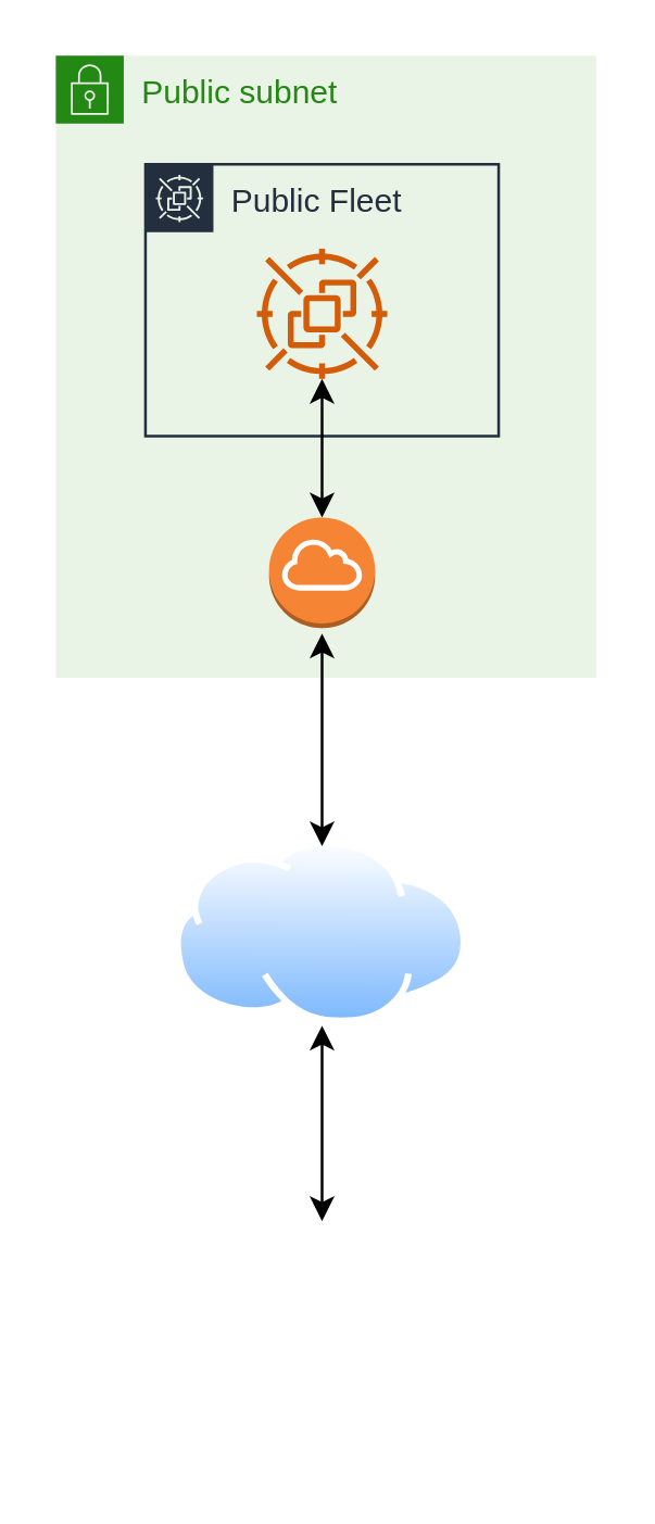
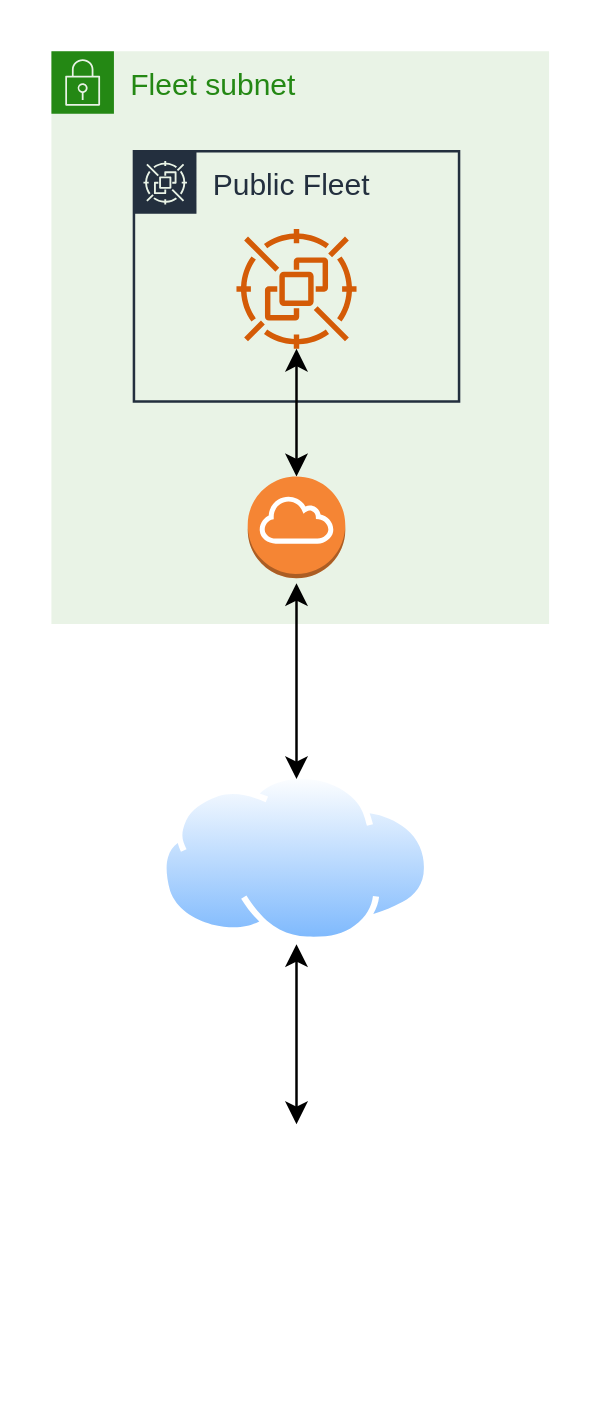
  <mxCell id="0" />
  <mxCell id="1" parent="0" />
  <mxCell id="2" style="edgeStyle=orthogonalEdgeStyle;rounded=0;orthogonalLoop=1;jettySize=auto;html=1;entryX=0.5;entryY=1;entryDx=0;entryDy=0;startArrow=classic;startFill=1;" edge="1" parent="1" source="3" target="4"><mxGeometry relative="1" as="geometry" /></mxCell>
  <mxCell id="3" value="" style="shape=image;html=1;verticalAlign=top;verticalLabelPosition=bottom;labelBackgroundColor=#ffffff;imageAspect=0;aspect=fixed;image=https://cdn2.iconfinder.com/data/icons/whcompare-isometric-web-hosting-servers/50/web-browser-on-laptop-128.png" vertex="1" parent="1"><mxGeometry x="73" y="449" width="90" height="90" as="geometry" /></mxCell>
  <mxCell id="4" value="" style="aspect=fixed;perimeter=ellipsePerimeter;html=1;align=center;shadow=0;dashed=0;spacingTop=3;image;image=img/lib/active_directory/internet_cloud.svg;" vertex="1" parent="1"><mxGeometry x="64" y="309" width="108" height="68.04" as="geometry" /></mxCell>
- <mxCell id="5" value="Public subnet" style="points=[[0,0],[0.25,0],[0.5,0],[0.75,0],[1,0],[1,0.25],[1,0.5],[1,0.75],[1,1],[0.75,1],[0.5,1],[0.25,1],[0,1],[0,0.75],[0,0.5],[0,0.25]];outlineConnect=0;gradientColor=none;html=1;whiteSpace=wrap;fontSize=12;fontStyle=0;container=1;pointerEvents=0;collapsible=0;recursiveResize=0;shape=mxgraph.aws4.group;grIcon=mxgraph.aws4.group_security_group;grStroke=0;strokeColor=#248814;fillColor=#E9F3E6;verticalAlign=top;align=left;spacingLeft=30;fontColor=#248814;dashed=0;" vertex="1" parent="1"><mxGeometry x="20" y="20" width="199" height="229" as="geometry" /></mxCell>
+ <mxCell id="5" value="Fleet subnet" style="points=[[0,0],[0.25,0],[0.5,0],[0.75,0],[1,0],[1,0.25],[1,0.5],[1,0.75],[1,1],[0.75,1],[0.5,1],[0.25,1],[0,1],[0,0.75],[0,0.5],[0,0.25]];outlineConnect=0;gradientColor=none;html=1;whiteSpace=wrap;fontSize=12;fontStyle=0;container=1;pointerEvents=0;collapsible=0;recursiveResize=0;shape=mxgraph.aws4.group;grIcon=mxgraph.aws4.group_security_group;grStroke=0;strokeColor=#248814;fillColor=#E9F3E6;verticalAlign=top;align=left;spacingLeft=30;fontColor=#248814;dashed=0;" vertex="1" parent="1"><mxGeometry x="20" y="20" width="199" height="229" as="geometry" /></mxCell>
  <mxCell id="6" value="Public Fleet" style="sketch=0;outlineConnect=0;gradientColor=none;html=1;whiteSpace=wrap;fontSize=12;fontStyle=0;shape=mxgraph.aws4.group;grIcon=mxgraph.aws4.group_spot_fleet;strokeColor=#232F3E;fillColor=none;verticalAlign=top;align=left;spacingLeft=30;fontColor=#232F3E;dashed=0;" vertex="1" parent="5"><mxGeometry x="33" y="40" width="130" height="100" as="geometry" /></mxCell>
  <mxCell id="7" value="" style="sketch=0;outlineConnect=0;fontColor=#232F3E;gradientColor=none;fillColor=#D45B07;strokeColor=none;dashed=0;verticalLabelPosition=bottom;verticalAlign=top;align=center;html=1;fontSize=12;fontStyle=0;aspect=fixed;pointerEvents=1;shape=mxgraph.aws4.spot_instance;" vertex="1" parent="5"><mxGeometry x="74" y="71" width="48" height="48" as="geometry" /></mxCell>
  <mxCell id="8" style="edgeStyle=orthogonalEdgeStyle;rounded=0;orthogonalLoop=1;jettySize=auto;html=1;startArrow=classic;startFill=1;" edge="1" parent="5" source="9" target="7"><mxGeometry relative="1" as="geometry" /></mxCell>
  <mxCell id="9" value="" style="outlineConnect=0;dashed=0;verticalLabelPosition=bottom;verticalAlign=top;align=center;html=1;shape=mxgraph.aws3.internet_gateway;fillColor=#F58534;gradientColor=none;" vertex="1" parent="5"><mxGeometry x="78.5" y="170" width="39" height="40.7" as="geometry" /></mxCell>
  <mxCell id="10" style="edgeStyle=orthogonalEdgeStyle;rounded=0;orthogonalLoop=1;jettySize=auto;html=1;entryX=0.5;entryY=1;entryDx=0;entryDy=0;entryPerimeter=0;startArrow=classic;startFill=1;" edge="1" parent="1"><mxGeometry relative="1" as="geometry"><mxPoint x="118" y="311" as="sourcePoint" /><mxPoint x="118" y="232.7" as="targetPoint" /></mxGeometry></mxCell>
